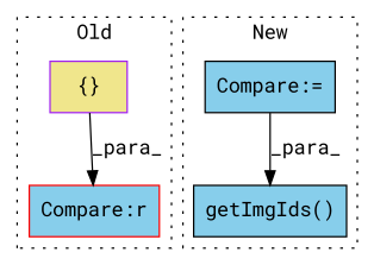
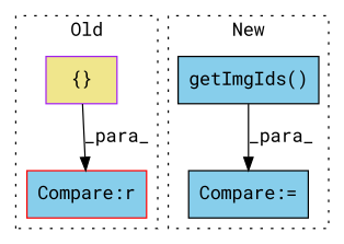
  digraph {
    fontname="Roboto Mono"
    node [color=black fillcolor=skyblue fontname="Roboto Mono" shape=box style=filled]
    edge [fontname="Roboto Mono"]
    n1 [a=95 color=purple fillcolor=khaki l="14,11" label="{}" s="2535,2724"]
    n2 [a=40 color=red l=27 label="Compare:r" s=2899]
    n3 [a=75 l=22 label="getImgIds()" s=1344]
    n4 [a=68 l=3 label="Compare:=" s=1341]
    subgraph cluster_1 {
      label=Old
      style=dotted
      n1
      n2
    }
    subgraph cluster_2 {
      label=New
      style=dotted
      n3
      n4
    }
    n1 -> n2 [label=_para_]
-   n4 -> n3 [label=_para_]
+   n3 -> n4 [label=_para_]
  }
